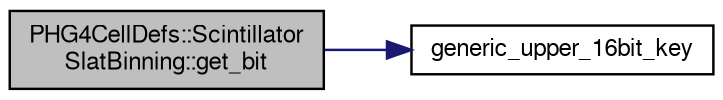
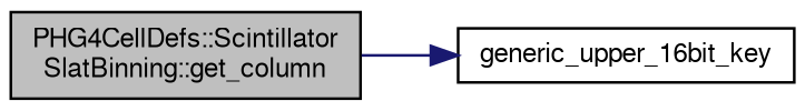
  digraph {
    rankdir=LR
    node [color=black fontname=FreeSans fontsize=10 shape=record]
-   n1 [fillcolor=grey75 fontcolor=black height=0.2 label="PHG4CellDefs::Scintillator\lSlatBinning::get_bit" style=filled width=0.4]
+   n1 [fillcolor=grey75 fontcolor=black height=0.2 label="PHG4CellDefs::Scintillator\lSlatBinning::get_column" style=filled width=0.4]
    n2 [height=0.2 label=generic_upper_16bit_key width=0.4]
    n1 -> n2 [color=midnightblue fontname=FreeSans fontsize=10 labelfontname=FreeSans labelfontsize=10 style=solid]
  }
